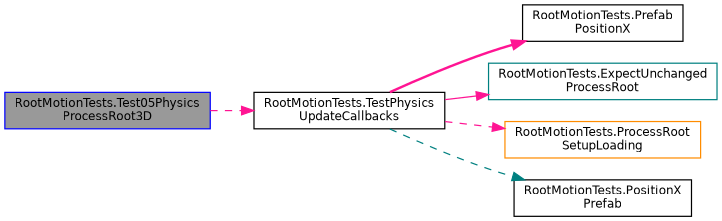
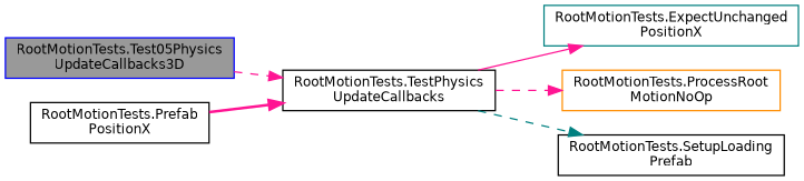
  digraph {
    rankdir=LR
    node [color=black fillcolor=white fontname=Helvetica fontsize=10 shape=box style=filled]
    edge [color=deeppink fontname=Helvetica fontsize=10 labelfontname=Helvetica labelfontsize=10 style=dashed]
-   n1 [color=blue fillcolor=grey60 fontcolor=black height=0.2 label="RootMotionTests.Test05Physics\lProcessRoot3D" width=0.4]
+   n1 [color=blue fillcolor=grey60 fontcolor=black height=0.2 label="RootMotionTests.Test05Physics\lUpdateCallbacks3D" width=0.4]
    n2 [height=0.2 label="RootMotionTests.TestPhysics\lUpdateCallbacks" width=0.4]
    n3 [height=0.2 label="RootMotionTests.Prefab\lPositionX" width=0.4]
-   n4 [color=teal height=0.2 label="RootMotionTests.ExpectUnchanged\lProcessRoot" width=0.4]
-   n5 [color=darkorange height=0.2 label="RootMotionTests.ProcessRoot\lSetupLoading" width=0.4]
-   n6 [height=0.2 label="RootMotionTests.PositionX\lPrefab" width=0.4]
+   n4 [color=teal height=0.2 label="RootMotionTests.ExpectUnchanged\lPositionX" width=0.4]
+   n5 [color=darkorange height=0.2 label="RootMotionTests.ProcessRoot\lMotionNoOp" width=0.4]
+   n6 [height=0.2 label="RootMotionTests.SetupLoading\lPrefab" width=0.4]
    n1 -> n2
-   n2 -> n3 [style=bold]
+   n3 -> n2 [style=bold]
    n2 -> n4 [style=solid]
    n2 -> n5
    n2 -> n6 [color=teal]
  }
